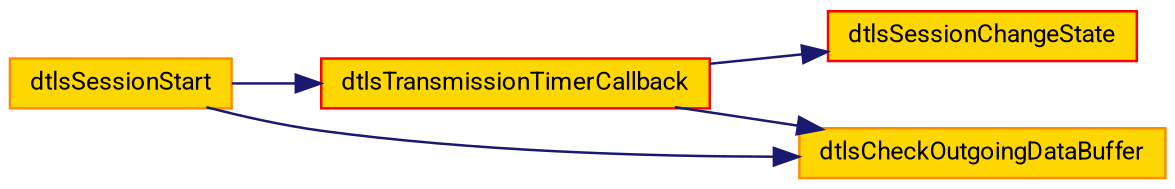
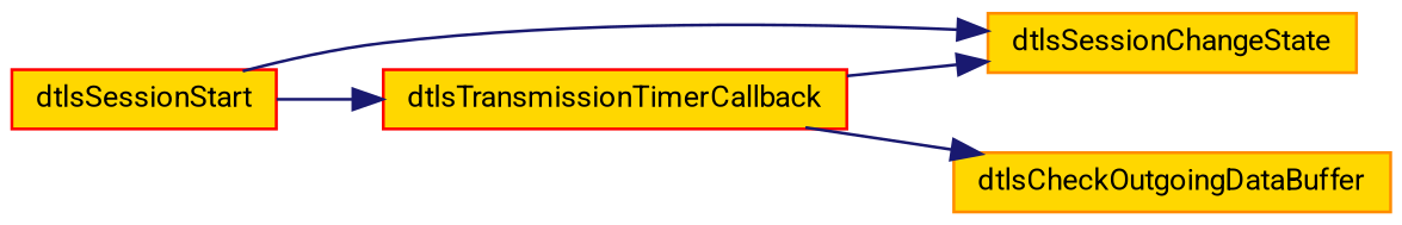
  digraph {
    fontname=Roboto
    rankdir=LR
    node [color=darkorange fillcolor=gold fontname=Roboto fontsize=10 shape=record style=filled]
    edge [color=midnightblue fontname=Roboto fontsize=10 labelfontname=Helvetica labelfontsize=10 style=solid]
-   n1 [fontcolor=black height=0.2 label=dtlsSessionStart width=0.4]
-   n2 [color=red height=0.2 label=dtlsSessionChangeState width=0.4]
+   n1 [color=red fontcolor=black height=0.2 label=dtlsSessionStart width=0.4]
+   n2 [height=0.2 label=dtlsSessionChangeState width=0.4]
    n3 [color=red height=0.2 label=dtlsTransmissionTimerCallback width=0.4]
    n4 [height=0.2 label=dtlsCheckOutgoingDataBuffer width=0.4]
-   n1 -> n4
+   n1 -> n2
    n1 -> n3
    n3 -> n2
    n3 -> n4
  }
